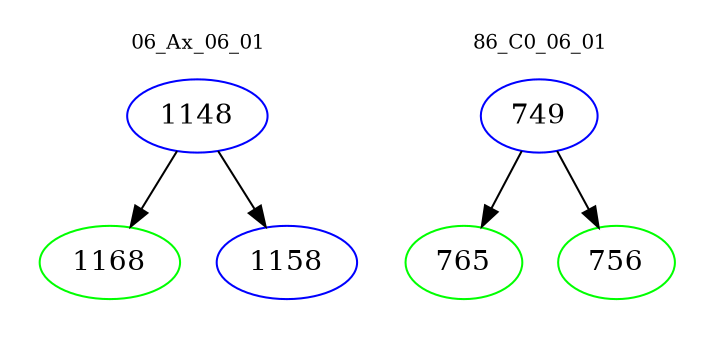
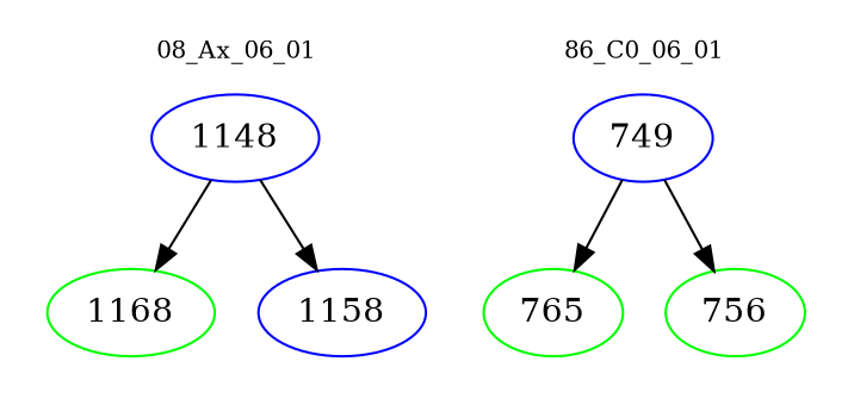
  digraph {
    node [color=blue]
    edge [color=black]
    n1 [label=1148]
    n2 [color=green label=1168]
    n3 [label=1158]
    n4 [label=749]
    n5 [color=green label=765]
    n6 [color=green label=756]
    subgraph cluster_1 {
      color=white
      fontsize=10
-     label="06_Ax_06_01"
+     label="08_Ax_06_01"
      n1
      n2
      n3
    }
    subgraph cluster_2 {
      color=white
      fontsize=10
      label="86_C0_06_01"
      n4
      n5
      n6
    }
    n1 -> n2
    n1 -> n3
    n4 -> n5
    n4 -> n6
  }
